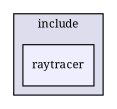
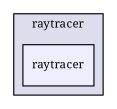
  digraph {
    compound=true
    fontname="Noto Serif"
    n1 [fillcolor="#eeeeff" fontname="Noto Serif" fontsize=10 label=raytracer pencolor=black shape=box style=filled]
    subgraph cluster_1 {
      bgcolor="#ddddee"
      fontsize=10
-     label=include
+     label=raytracer
      pencolor=black
      n1
    }
  }
